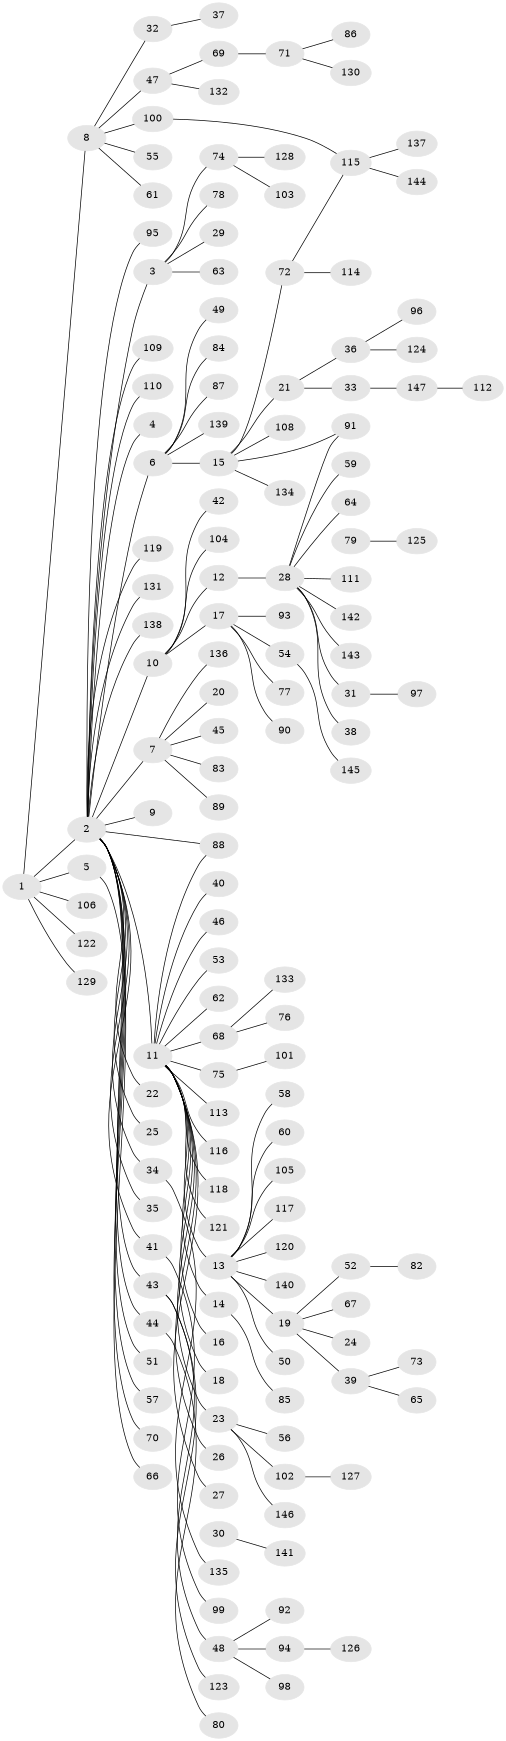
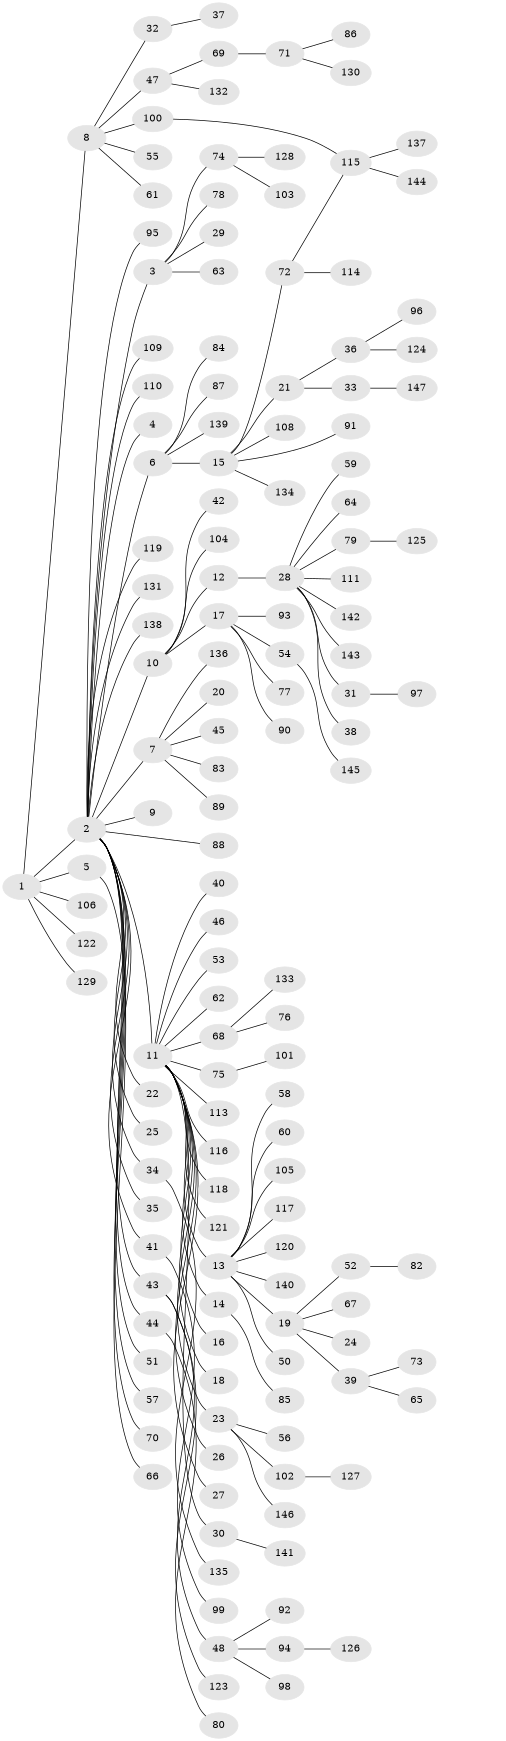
  graph {
    rankdir=LR
    node [color=gray90 style=filled]
    1
    2
    5
    8
    106
    122
    129
    3
    4
    6
    7
    9
    10
    11
    22
    25
    34
    35
    41
    43
    44
    51
    57
    70
    88
    95
    109
    110
    119
    131
    138
    66
    32
    47
    55
    61
    100
    29
    63
    74
    78
    15
-   49
    84
    87
    139
    20
    45
    83
    89
    136
    12
    17
    42
    104
    13
    14
    16
    18
    23
    26
    27
    30
    40
    46
    53
    62
    68
    75
    113
    116
    118
    121
    135
    99
    48
    123
    80
    103
    128
    21
    72
    91
    108
    134
    37
    69
    132
    115
    28
    54
    77
    90
    93
    19
    50
    58
    60
    105
    117
    120
    140
    85
    56
    102
    146
    141
    76
    133
    101
    31
    38
    59
    64
    79
    111
    142
    143
    24
    39
    52
    67
    33
    36
    114
    145
    65
    73
    82
    n130 [label=147]
    96
    124
    127
    97
    125
-   112
    92
    94
    98
    71
    126
    86
    130
    137
    144
    1 -- 2
    1 -- 5
    1 -- 8
    1 -- 106
    1 -- 122
    1 -- 129
    2 -- 3
    2 -- 4
    2 -- 6
    2 -- 7
    2 -- 9
    2 -- 10
    2 -- 11
    2 -- 22
    2 -- 25
    2 -- 34
    2 -- 35
    2 -- 41
    2 -- 43
    2 -- 44
    2 -- 51
    2 -- 57
    2 -- 70
    2 -- 88
    2 -- 95
    2 -- 109
    2 -- 110
    2 -- 119
    2 -- 131
    2 -- 138
    5 -- 66
    8 -- 32
    8 -- 47
    8 -- 55
    8 -- 61
    8 -- 100
    3 -- 29
    3 -- 63
    3 -- 74
    3 -- 78
    6 -- 15
-   6 -- 49
    6 -- 84
    6 -- 87
    6 -- 139
    7 -- 20
    7 -- 45
    7 -- 83
    7 -- 89
    7 -- 136
    10 -- 12
    10 -- 17
    10 -- 42
    10 -- 104
    11 -- 13
    11 -- 14
    11 -- 16
    11 -- 18
    11 -- 23
    11 -- 26
    11 -- 27
-   11 -- 88
+   11 -- 30
    11 -- 40
    11 -- 46
    11 -- 53
    11 -- 62
    11 -- 68
    11 -- 75
    11 -- 113
    11 -- 116
    11 -- 118
    11 -- 121
    34 -- 135
    41 -- 99
    43 -- 48
    43 -- 123
    44 -- 80
    32 -- 37
    47 -- 69
    47 -- 132
    100 -- 115
    74 -- 103
    74 -- 128
    15 -- 21
    15 -- 72
    15 -- 91
    15 -- 108
    15 -- 134
    12 -- 28
    17 -- 54
    17 -- 77
    17 -- 90
    17 -- 93
    13 -- 19
    13 -- 50
    13 -- 58
    13 -- 60
    13 -- 105
    13 -- 117
    13 -- 120
    13 -- 140
    14 -- 85
    23 -- 56
    23 -- 102
    23 -- 146
    30 -- 141
    68 -- 76
    68 -- 133
    75 -- 101
    48 -- 92
    48 -- 94
    48 -- 98
    21 -- 33
    21 -- 36
    72 -- 115
    72 -- 114
    69 -- 71
    115 -- 137
    115 -- 144
    28 -- 31
    28 -- 38
    28 -- 59
    28 -- 64
-   28 -- 91
+   28 -- 79
    28 -- 111
    28 -- 142
    28 -- 143
    54 -- 145
    19 -- 24
    19 -- 39
    19 -- 52
    19 -- 67
    102 -- 127
    31 -- 97
    79 -- 125
    39 -- 65
    39 -- 73
    52 -- 82
    33 -- n130
    36 -- 96
    36 -- 124
-   n130 -- 112
    94 -- 126
    71 -- 86
    71 -- 130
  }
